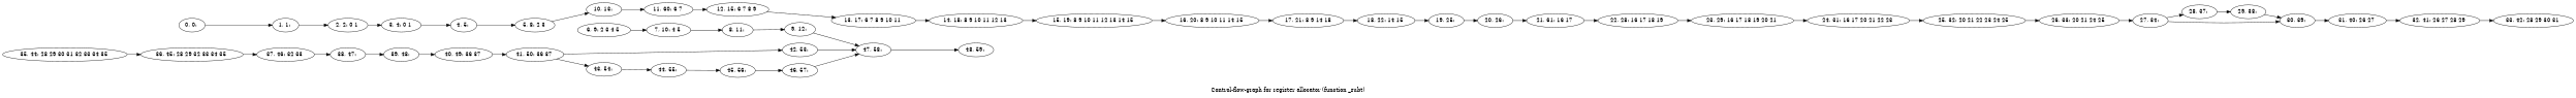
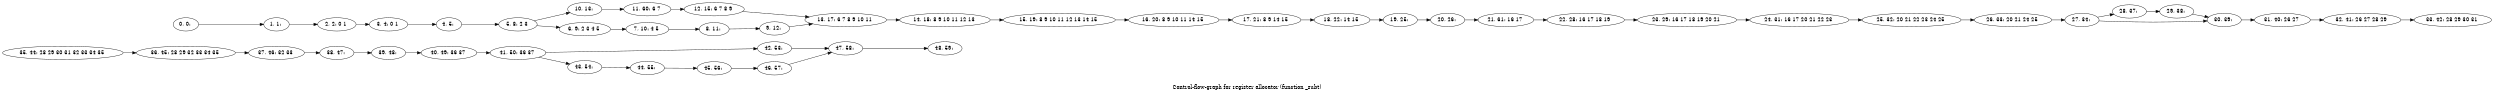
  digraph {
    label="Control-flow-graph for register allocator (function _subt)"
    rankdir=LR
    n1 [label="0, 0: "]
    n2 [label="1, 1: "]
    n3 [label="2, 2: 0 1 "]
    n4 [label="3, 4: 0 1 "]
    n5 [label="4, 5: "]
    n6 [label="5, 8: 2 3 "]
    n7 [label="10, 13: "]
    n8 [label="6, 9: 2 3 4 5 "]
    n9 [label="11, 60: 6 7 "]
    n10 [label="7, 10: 4 5 "]
    n11 [label="8, 11: "]
    n12 [label="9, 12: "]
    n13 [label="47, 58: "]
    n14 [label="48, 59: "]
    n15 [label="12, 15: 6 7 8 9 "]
    n16 [label="13, 17: 6 7 8 9 10 11 "]
    n17 [label="14, 18: 8 9 10 11 12 13 "]
    n18 [label="15, 19: 8 9 10 11 12 13 14 15 "]
    n19 [label="16, 20: 8 9 10 11 14 15 "]
-   n20 [label="17, 21: 8 9 14 18"]
+   n20 [label="17, 21: 8 9 14 15 "]
    n21 [label="18, 22: 14 15 "]
    n22 [label="19, 25: "]
    n23 [label="20, 26: "]
    n24 [label="21, 61: 16 17 "]
    n25 [label="22, 28: 16 17 18 19 "]
    n26 [label="23, 29: 16 17 18 19 20 21 "]
    n27 [label="24, 31: 16 17 20 21 22 23 "]
    n28 [label="25, 32: 20 21 22 23 24 25 "]
    n29 [label="26, 33: 20 21 24 25 "]
    n30 [label="27, 34: "]
    n31 [label="28, 37: "]
    n32 [label="30, 39: "]
    n33 [label="29, 38: "]
    n34 [label="31, 40: 26 27 "]
    n35 [label="32, 41: 26 27 28 29 "]
    n36 [label="33, 42: 28 29 30 31 "]
    n37 [label="35, 44: 28 29 30 31 32 33 34 35 "]
    n38 [label="36, 45: 28 29 32 33 34 35 "]
    n39 [label="37, 46: 32 33 "]
    n40 [label="38, 47: "]
    n41 [label="39, 48: "]
    n42 [label="40, 49: 36 37 "]
    n43 [label="41, 50: 36 37 "]
    n44 [label="42, 53: "]
    n45 [label="43, 54: "]
    n46 [label="44, 55: "]
    n47 [label="45, 56: "]
    n48 [label="46, 57: "]
    n1 -> n2
    n2 -> n3
    n3 -> n4
    n4 -> n5
    n5 -> n6
    n6 -> n7
+   n6 -> n8
    n7 -> n9
    n8 -> n10
    n9 -> n15
    n10 -> n11
    n11 -> n12
-   n12 -> n13
+   n12 -> n16
    n13 -> n14
    n15 -> n16
    n16 -> n17
    n17 -> n18
    n18 -> n19
    n19 -> n20
    n20 -> n21
    n21 -> n22
    n22 -> n23
    n23 -> n24
    n24 -> n25
    n25 -> n26
    n26 -> n27
    n27 -> n28
    n28 -> n29
    n29 -> n30
    n30 -> n31
    n30 -> n32
    n31 -> n33
    n32 -> n34
    n33 -> n32
    n34 -> n35
    n35 -> n36
    n37 -> n38
    n38 -> n39
    n39 -> n40
    n40 -> n41
    n41 -> n42
    n42 -> n43
    n43 -> n44
    n43 -> n45
    n44 -> n13
    n45 -> n46
    n46 -> n47
    n47 -> n48
    n48 -> n13
  }
